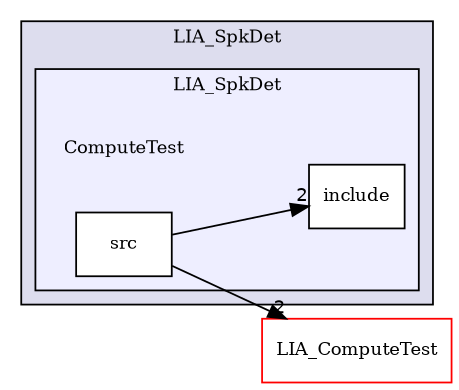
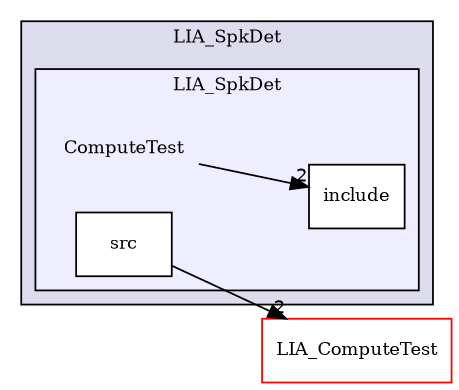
  digraph {
    compound=true
    fontname="DejaVu Serif"
    rankdir=LR
    node [fontname="DejaVu Serif" fontsize=10 shape=box color=black fillcolor=white style=filled]
    edge [fontname="DejaVu Serif" headlabel=2 labeldistance=1.5 labelfontname=Helvetica labelfontsize=10]
    n1 [label=ComputeTest shape=plaintext color="" fillcolor="" style=""]
    n2 [label=include]
    n3 [label=src]
    n4 [color=red label=LIA_ComputeTest]
    subgraph cluster_1 {
      bgcolor="#ddddee"
      fontsize=10
      label=LIA_SpkDet
      pencolor=black
      subgraph cluster_2 {
        bgcolor="#eeeeff"
        fontsize=10
        label=LIA_SpkDet
        pencolor=black
        n1
        n2
        n3
      }
    }
-   n3 -> n2
+   n1 -> n2
    n3 -> n4
  }
